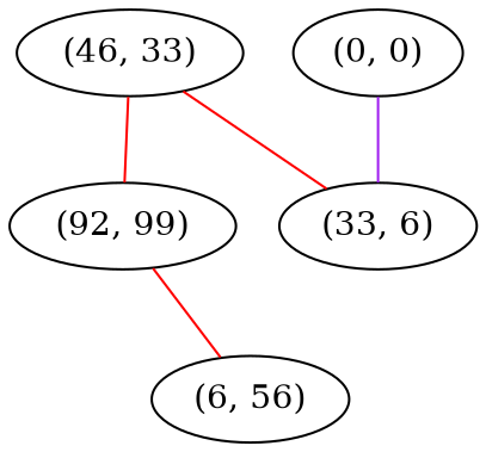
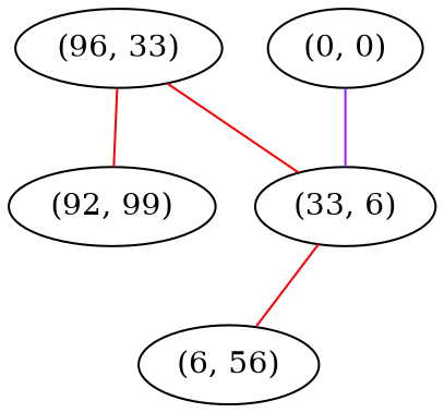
  graph {
    edge [color=red weight=1]
-   "(96, 33)" [label="(46, 33)"]
+   "(96, 33)"
    "(92, 99)"
    "(33, 6)"
    "(0, 0)"
    "(6, 56)"
    "(96, 33)" -- "(92, 99)"
    "(96, 33)" -- "(33, 6)"
-   "(92, 99)" -- "(6, 56)"
+   "(33, 6)" -- "(6, 56)"
    "(0, 0)" -- "(33, 6)" [color=purple weight=4]
  }
